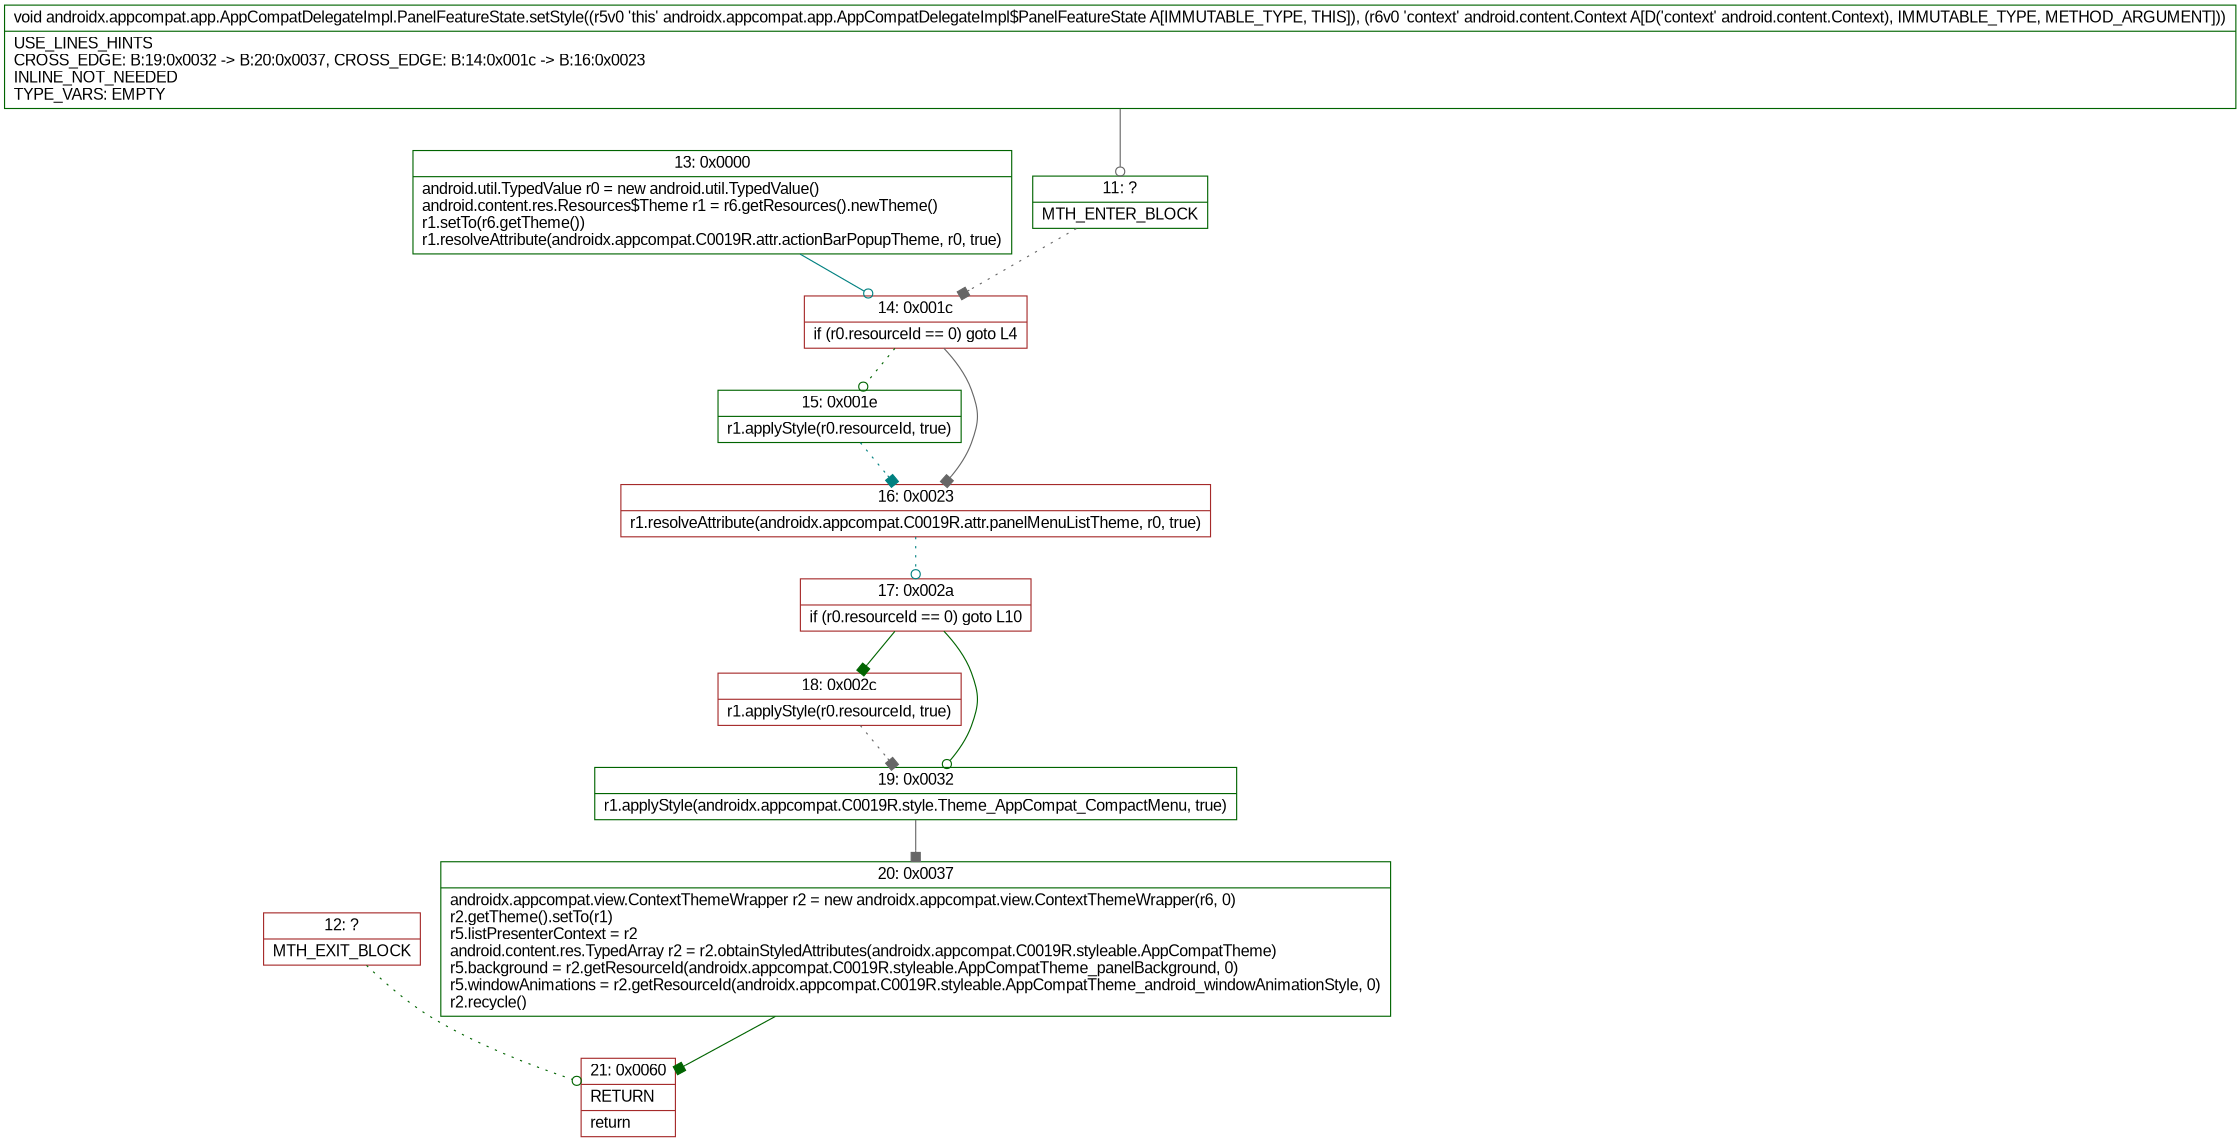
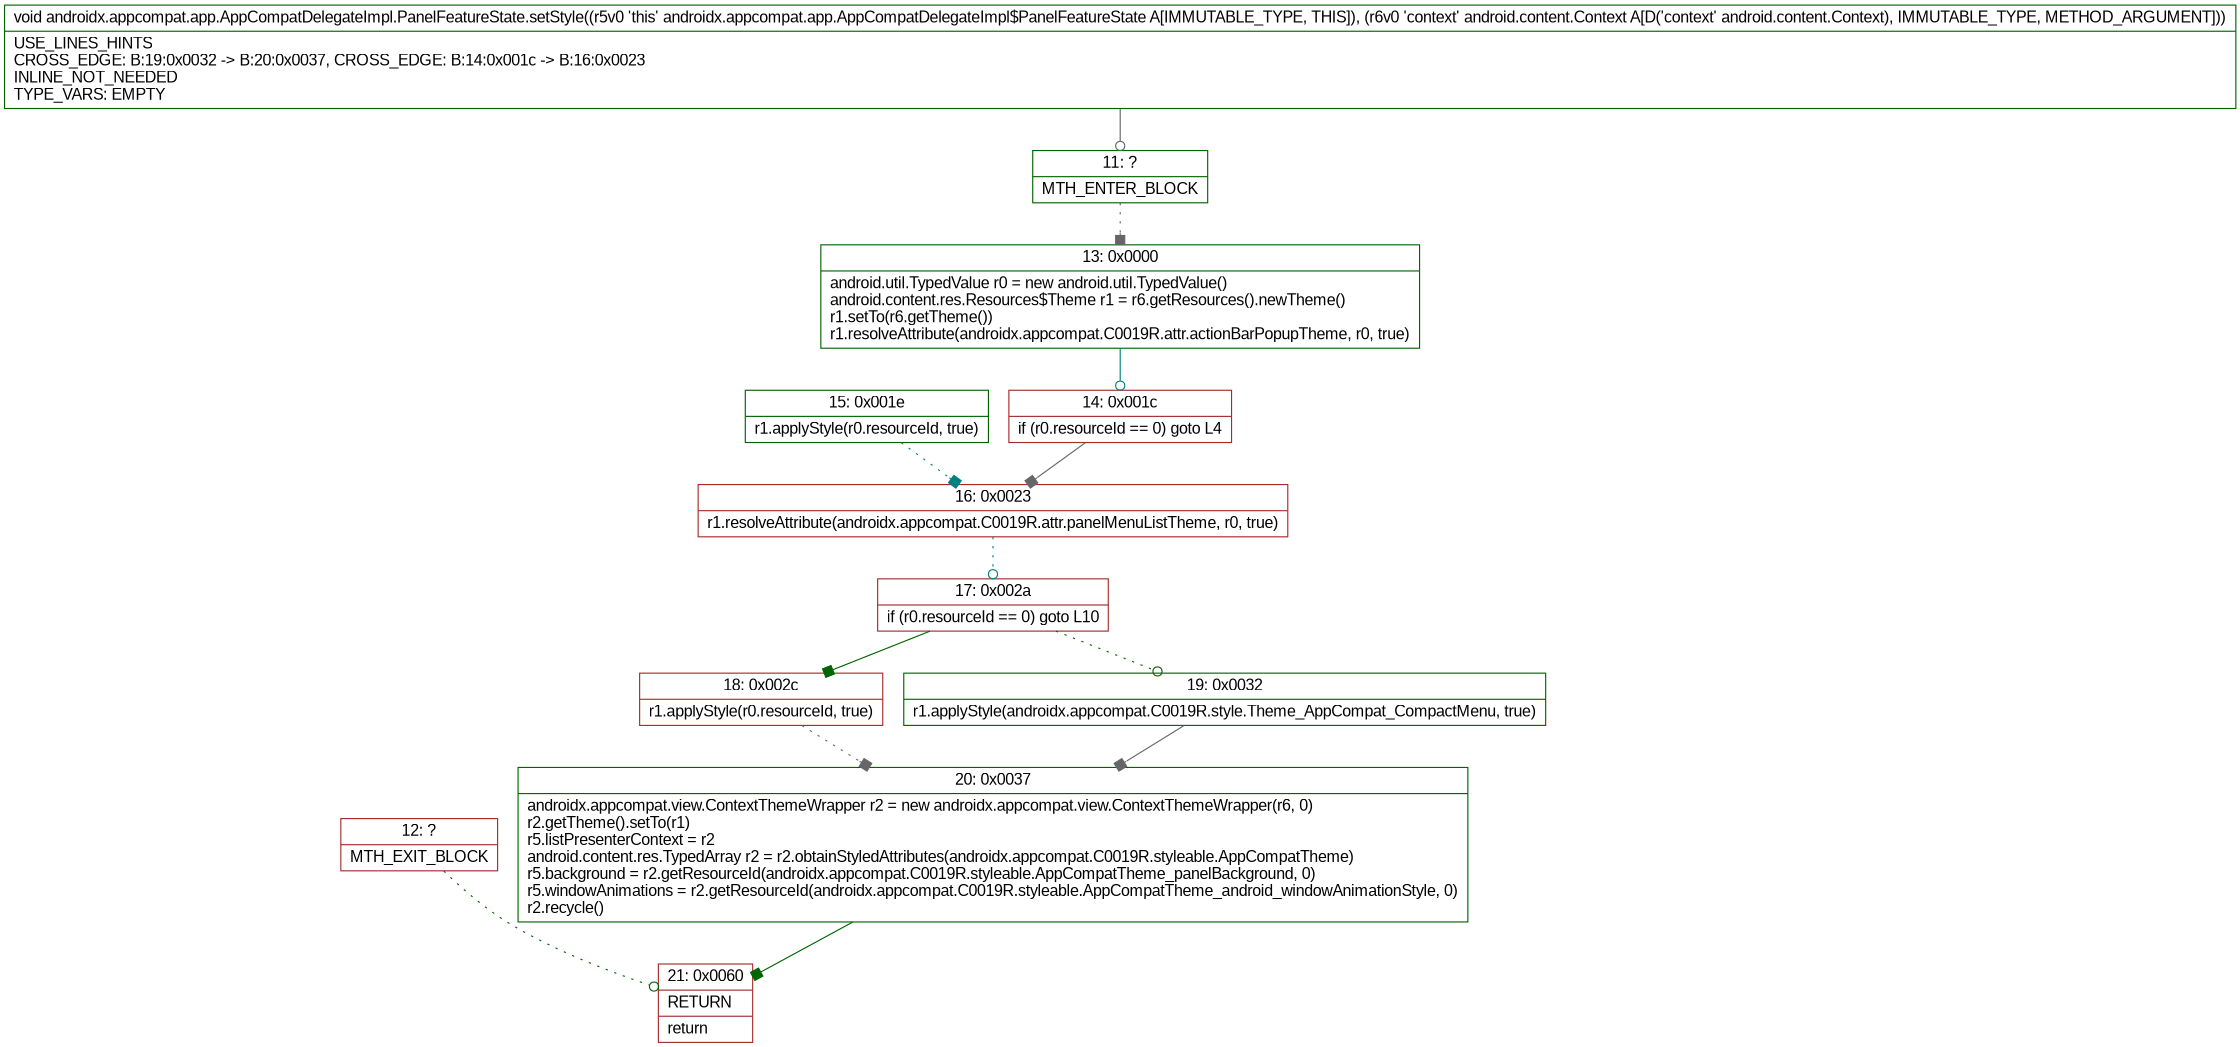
  digraph {
    fontname="Liberation Sans"
    node [color=darkgreen fontname="Liberation Sans" shape=record]
    edge [arrowhead=box color=gray40 fontname="Liberation Sans" style=dotted]
    n1 [label="{11\:\ ?|MTH_ENTER_BLOCK\l}"]
    n2 [label="{13\:\ 0x0000|android.util.TypedValue r0 = new android.util.TypedValue()\landroid.content.res.Resources$Theme r1 = r6.getResources().newTheme()\lr1.setTo(r6.getTheme())\lr1.resolveAttribute(androidx.appcompat.C0019R.attr.actionBarPopupTheme, r0, true)\l}"]
    n3 [color=brown label="{14\:\ 0x001c|if (r0.resourceId == 0) goto L4\l}"]
    n4 [label="{15\:\ 0x001e|r1.applyStyle(r0.resourceId, true)\l}"]
    n5 [color=brown label="{16\:\ 0x0023|r1.resolveAttribute(androidx.appcompat.C0019R.attr.panelMenuListTheme, r0, true)\l}"]
    n6 [color=brown label="{17\:\ 0x002a|if (r0.resourceId == 0) goto L10\l}"]
    n7 [color=brown label="{18\:\ 0x002c|r1.applyStyle(r0.resourceId, true)\l}"]
    n8 [label="{19\:\ 0x0032|r1.applyStyle(androidx.appcompat.C0019R.style.Theme_AppCompat_CompactMenu, true)\l}"]
    n9 [label="{20\:\ 0x0037|androidx.appcompat.view.ContextThemeWrapper r2 = new androidx.appcompat.view.ContextThemeWrapper(r6, 0)\lr2.getTheme().setTo(r1)\lr5.listPresenterContext = r2\landroid.content.res.TypedArray r2 = r2.obtainStyledAttributes(androidx.appcompat.C0019R.styleable.AppCompatTheme)\lr5.background = r2.getResourceId(androidx.appcompat.C0019R.styleable.AppCompatTheme_panelBackground, 0)\lr5.windowAnimations = r2.getResourceId(androidx.appcompat.C0019R.styleable.AppCompatTheme_android_windowAnimationStyle, 0)\lr2.recycle()\l}"]
    n10 [color=brown label="{21\:\ 0x0060|RETURN\l|return\l}"]
    n11 [color=brown label="{12\:\ ?|MTH_EXIT_BLOCK\l}"]
    n12 [label="{void androidx.appcompat.app.AppCompatDelegateImpl.PanelFeatureState.setStyle((r5v0 'this' androidx.appcompat.app.AppCompatDelegateImpl$PanelFeatureState A[IMMUTABLE_TYPE, THIS]), (r6v0 'context' android.content.Context A[D('context' android.content.Context), IMMUTABLE_TYPE, METHOD_ARGUMENT]))  | USE_LINES_HINTS\lCROSS_EDGE: B:19:0x0032 \-\> B:20:0x0037, CROSS_EDGE: B:14:0x001c \-\> B:16:0x0023\lINLINE_NOT_NEEDED\lTYPE_VARS: EMPTY\l}"]
-   n1 -> n3
+   n1 -> n2
    n2 -> n3 [arrowhead=odot color=teal style=solid]
-   n3 -> n4 [arrowhead=odot color=darkgreen]
    n3 -> n5 [style=solid]
    n4 -> n5 [color=teal]
    n5 -> n6 [arrowhead=odot color=teal]
    n6 -> n7 [color=darkgreen style=solid]
-   n6 -> n8 [arrowhead=odot color=darkgreen style=solid]
-   n7 -> n8
+   n6 -> n8 [arrowhead=odot color=darkgreen]
+   n7 -> n9
    n8 -> n9 [style=solid]
    n9 -> n10 [color=darkgreen style=solid]
    n11 -> n10 [arrowhead=odot color=darkgreen]
    n12 -> n1 [arrowhead=odot style=solid]
  }
